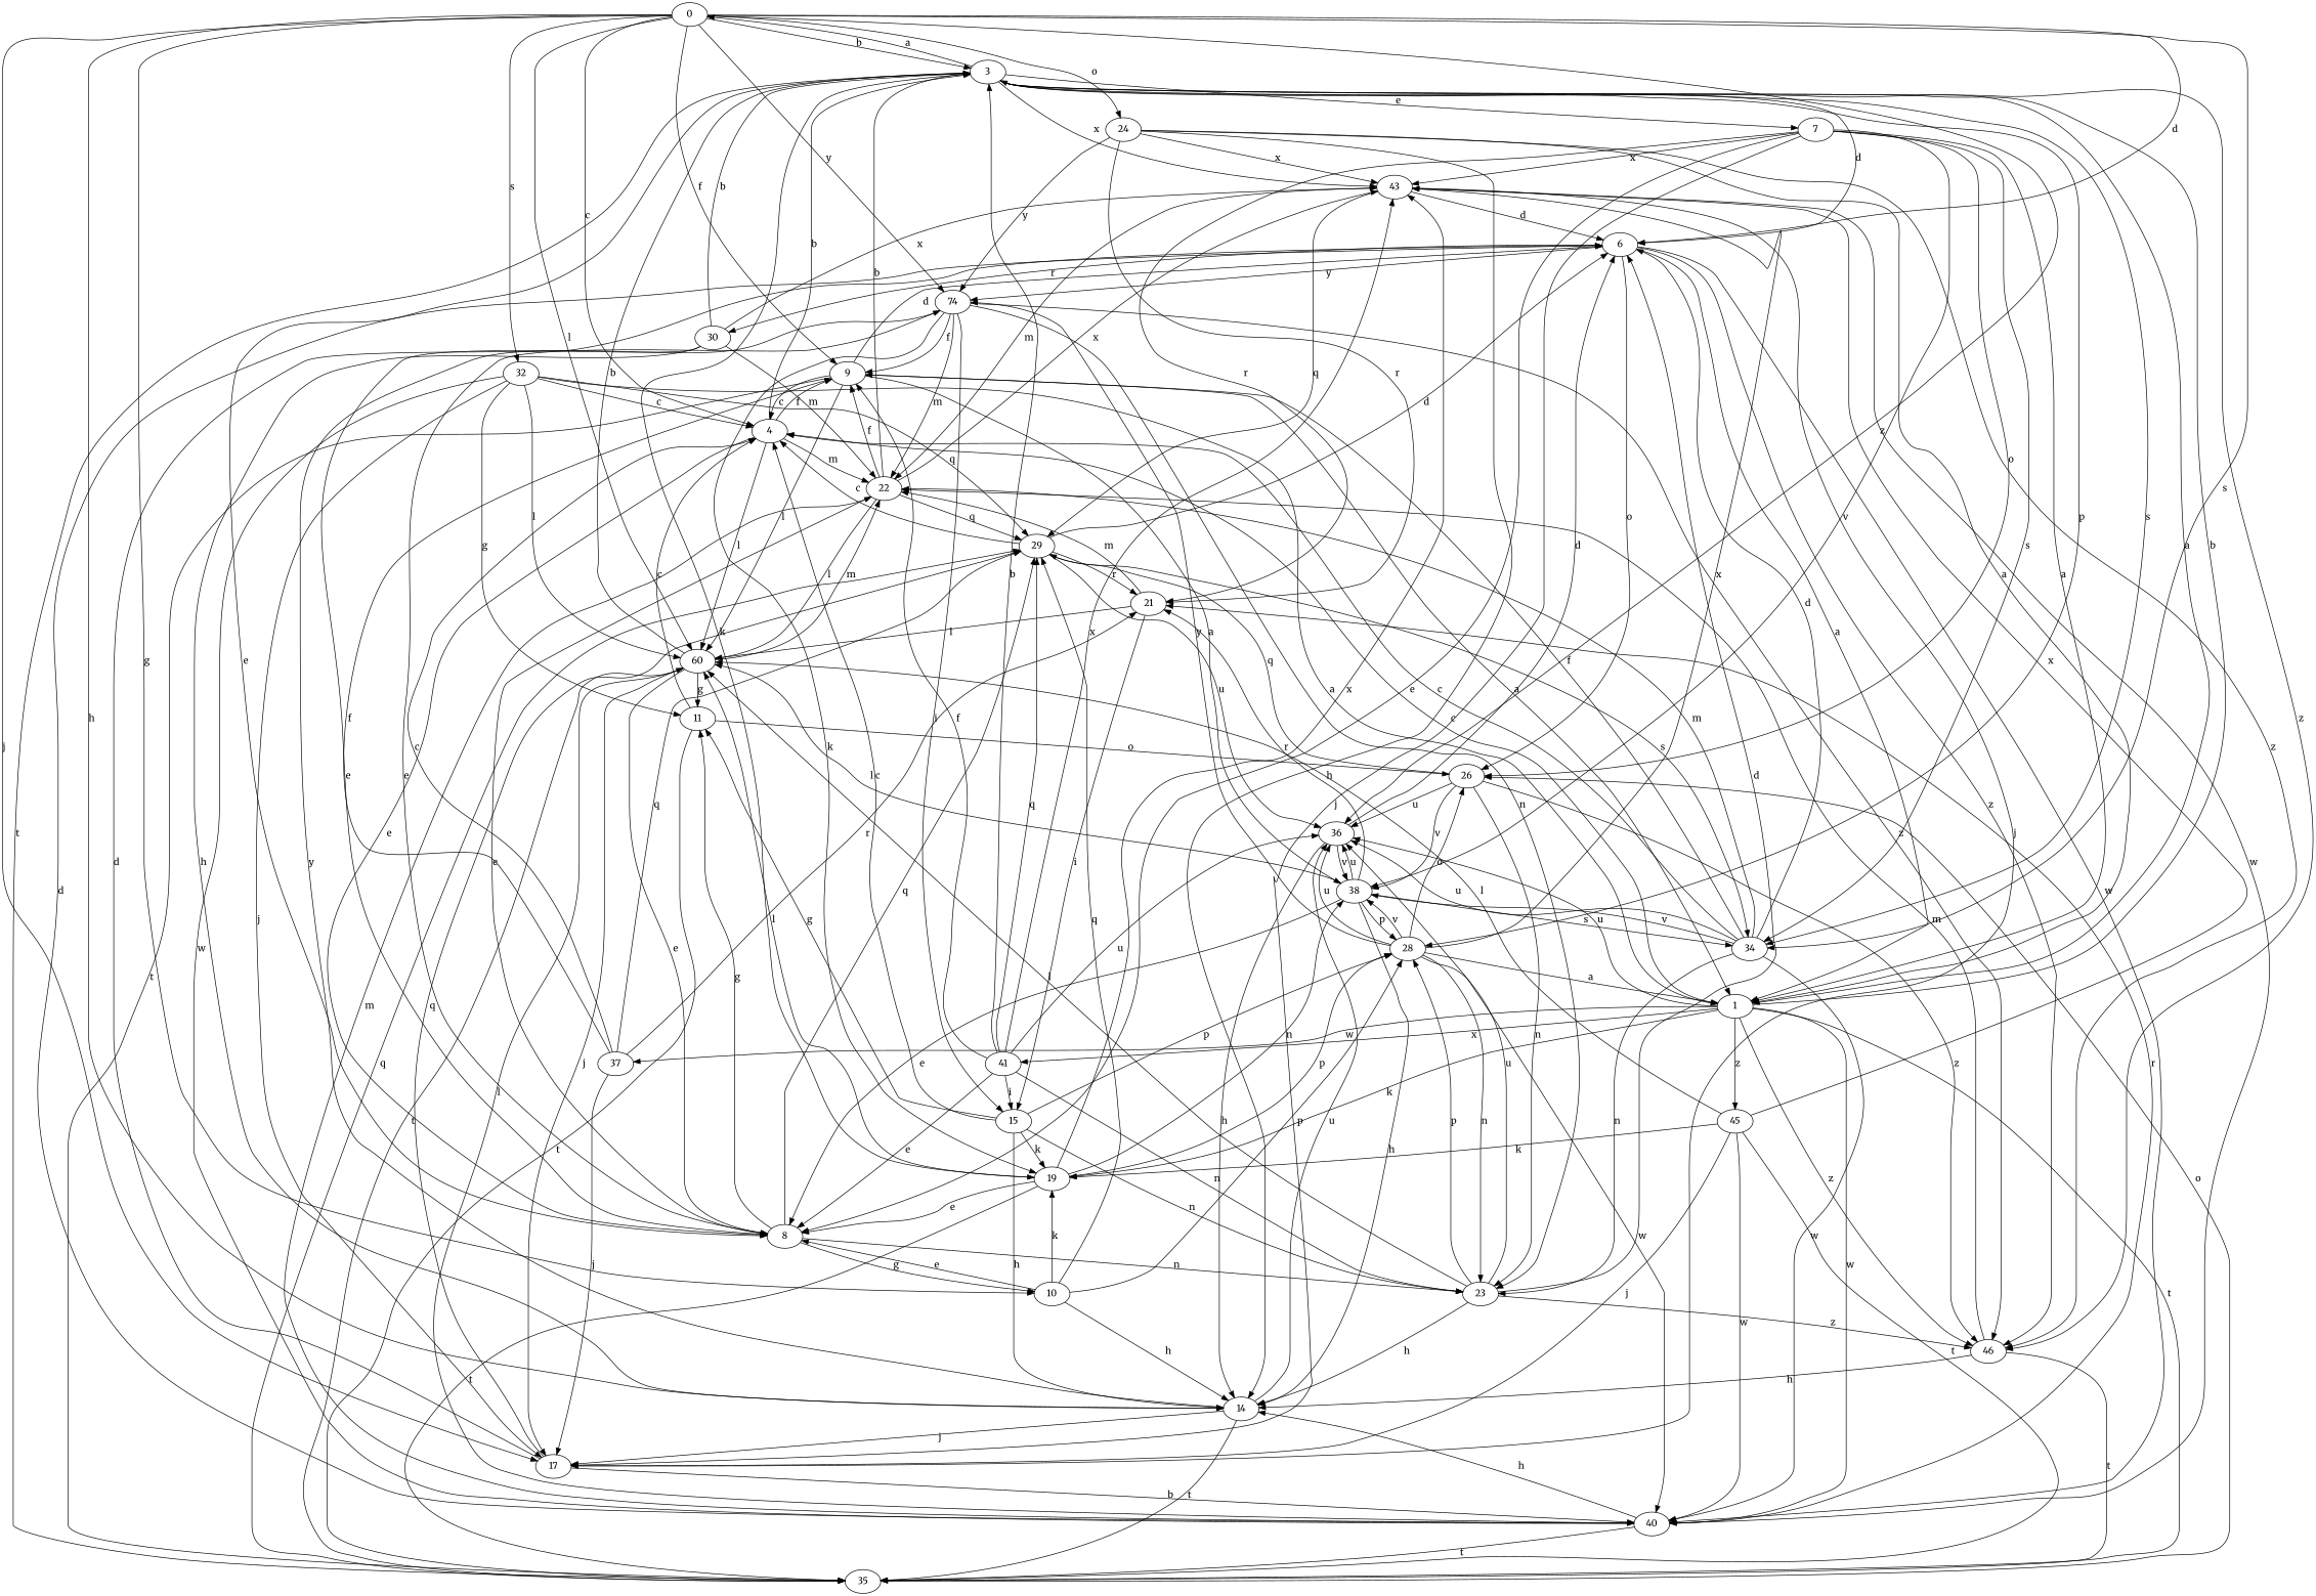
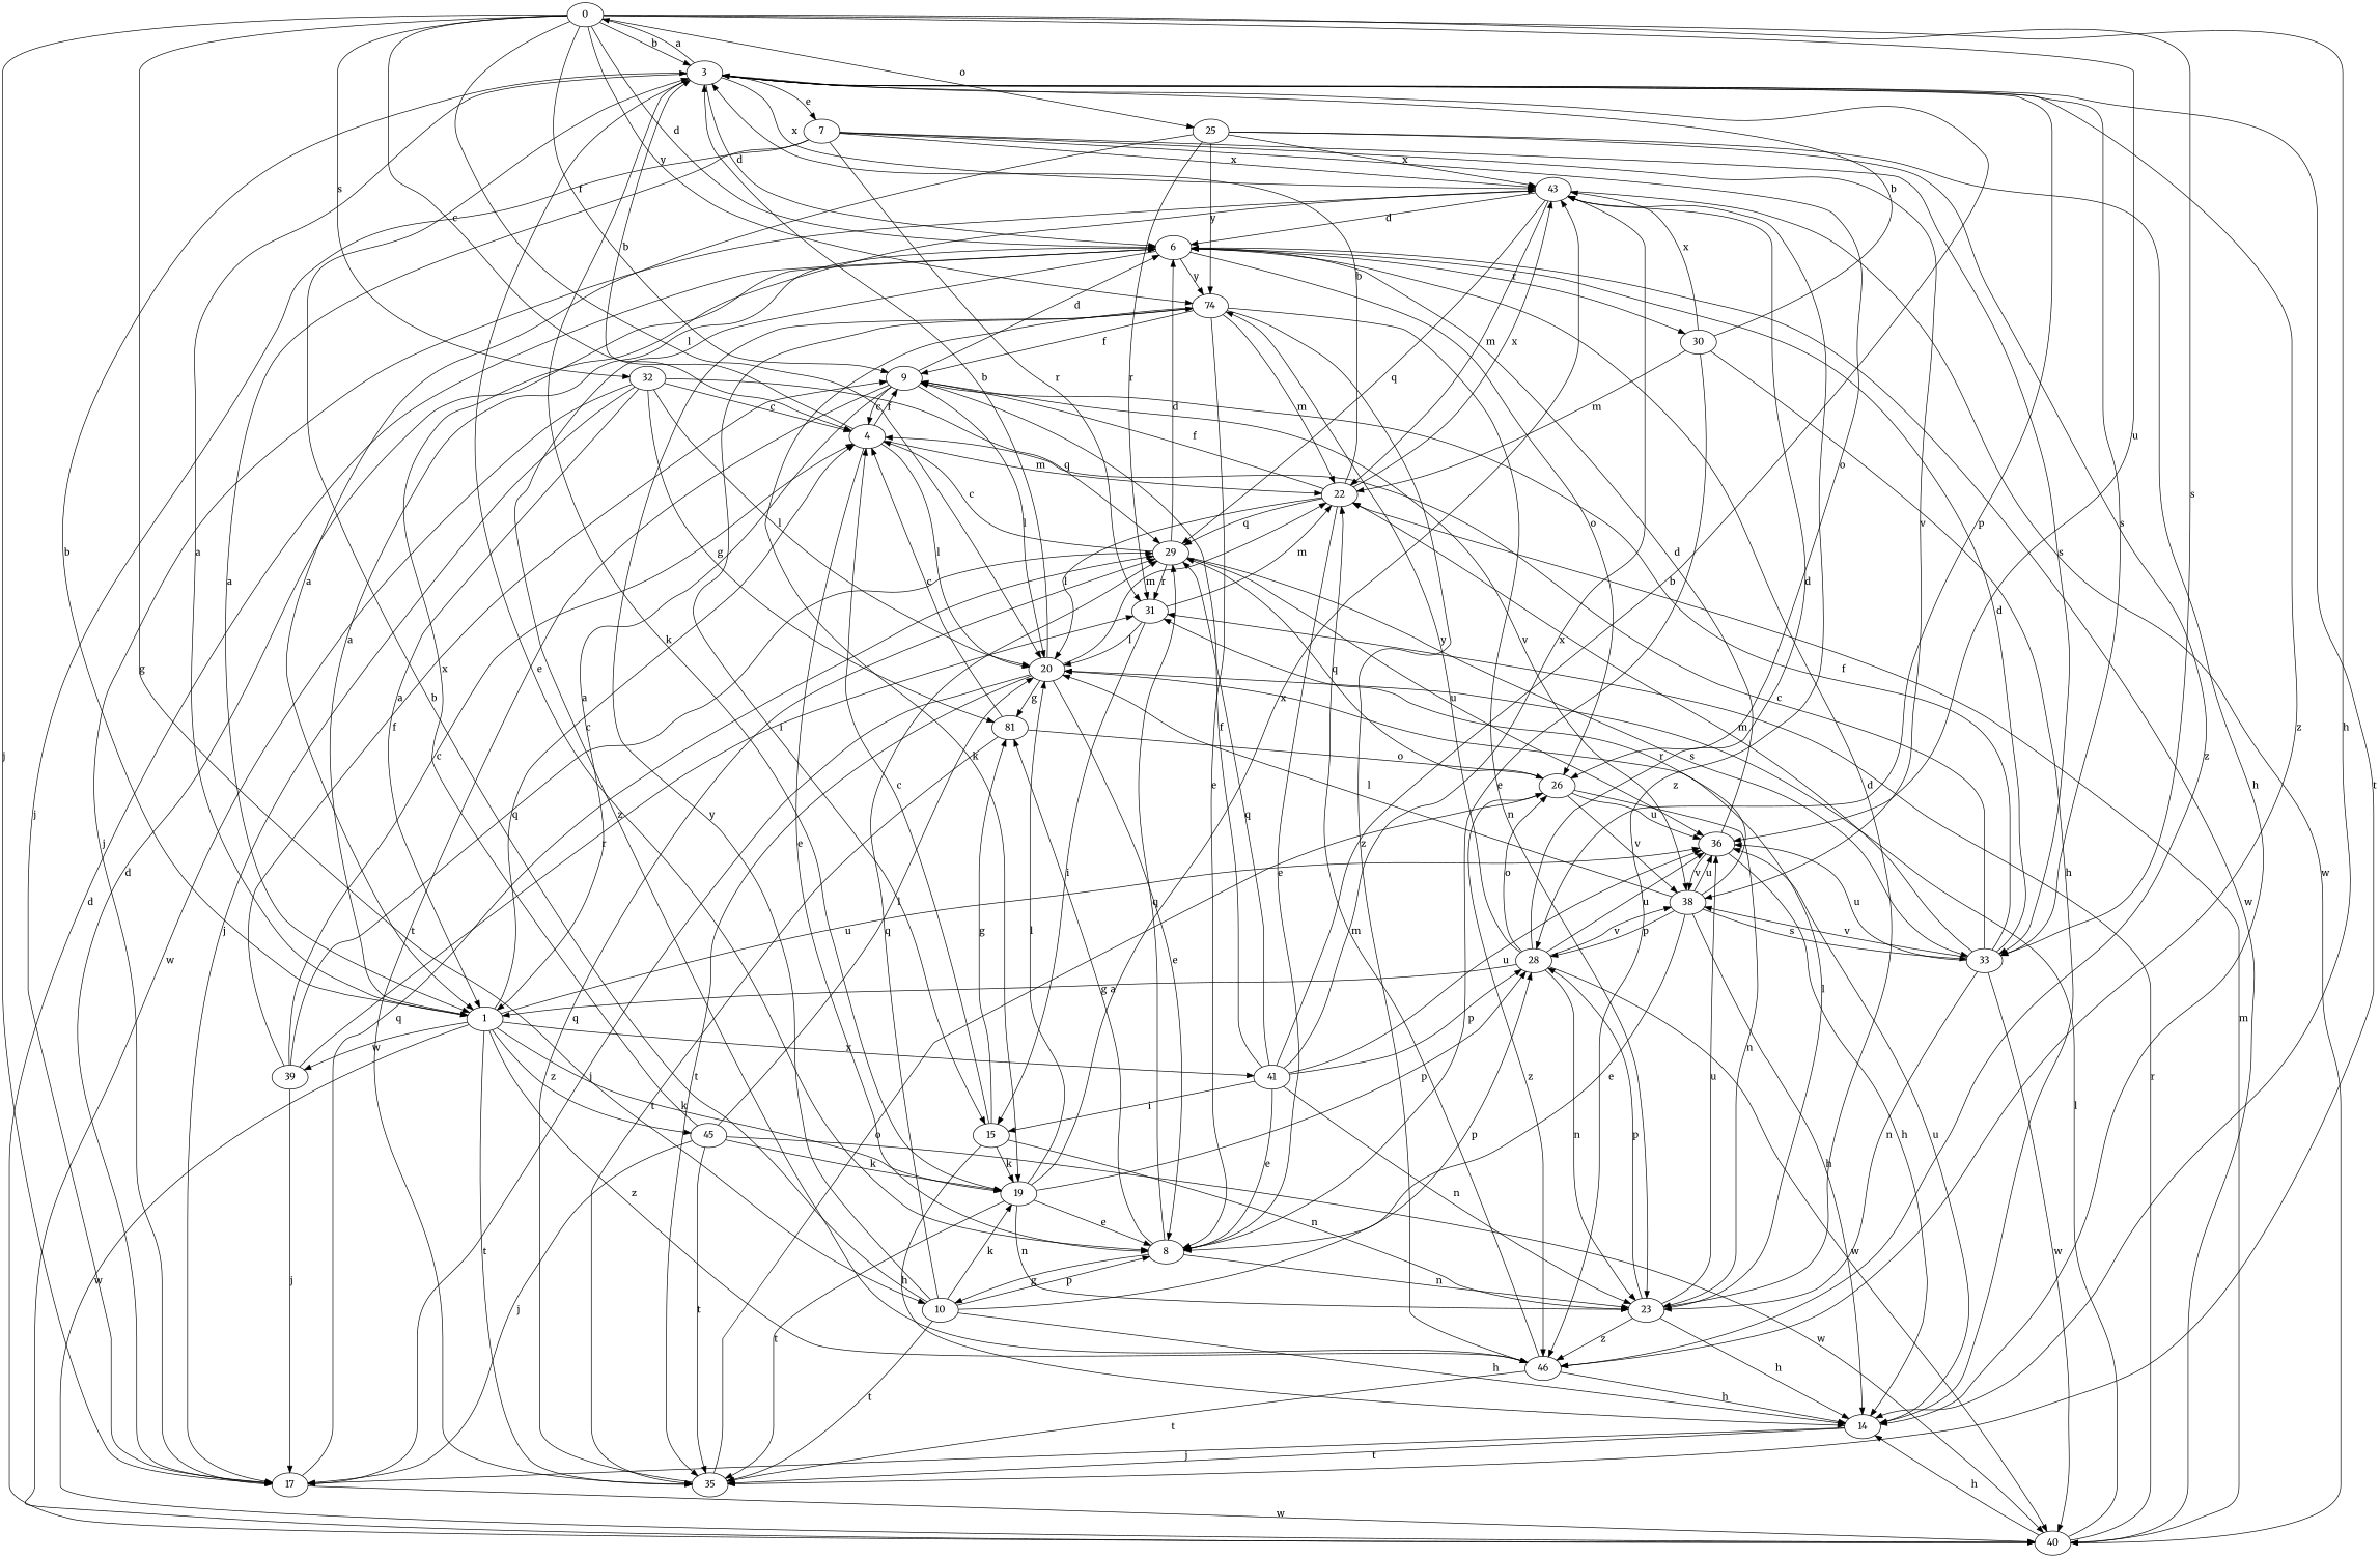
  strict digraph {
    fontname=Merriweather
    node [fontname=Merriweather]
    edge [fontname=Merriweather]
    0
    3
    4
    6
    9
    10
    14
    17
-   20 [label=60]
-   25 [label=24]
+   20
+   25
    32
-   33 [label=34]
+   33
    36
    n14 [label=74]
    1
    19
    35
    46
    7
    8
    28
    43
    22
    40
    26
    30
    38
    29
-   11
-   31 [label=21]
+   11 [label=81]
+   31
    23
    15
-   39 [label=37]
+   39
    41
    45
    0 -> 3 [label=b]
    0 -> 4 [label=c]
    0 -> 6 [label=d]
    0 -> 9 [label=f]
    0 -> 10 [label=g]
    0 -> 14 [label=h]
    0 -> 17 [label=j]
    0 -> 20 [label=l]
    0 -> 25 [label=o]
    0 -> 32 [label=s]
    0 -> 33 [label=s]
-   0 -> 36 [label=z]
+   0 -> 36 [label=u]
    0 -> n14 [label=y]
    3 -> 0 [label=a]
    3 -> 6 [label=d]
    3 -> 33 [label=s]
    3 -> 1 [label=a]
    3 -> 19 [label=k]
    3 -> 35 [label=t]
    3 -> 46 [label=z]
    3 -> 7 [label=e]
    3 -> 8 [label=e]
    3 -> 28 [label=p]
    3 -> 43 [label=x]
    4 -> 3 [label=b]
    4 -> 9 [label=f]
    4 -> 20 [label=l]
    4 -> 8 [label=e]
    4 -> 22 [label=m]
    6 -> n14 [label=y]
    6 -> 1 [label=a]
    6 -> 46 [label=z]
    6 -> 40 [label=w]
    6 -> 26 [label=o]
    6 -> 30 [label=r]
    9 -> 4 [label=c]
    9 -> 6 [label=d]
    9 -> 20 [label=l]
    9 -> 1 [label=a]
    9 -> 35 [label=t]
-   9 -> 38 [label=a]
+   9 -> 38 [label=v]
+   10 -> 3 [label=b]
    10 -> 14 [label=h]
    10 -> 19 [label=k]
-   10 -> 8 [label=e]
+   10 -> 8 [label=p]
    10 -> 28 [label=p]
    10 -> 29 [label=q]
    14 -> 17 [label=j]
    14 -> 36 [label=u]
-   14 -> n14 [label=y]
+   10 -> n14 [label=y]
    14 -> 35 [label=t]
    17 -> 6 [label=d]
-   17 -> 40 [label=b]
+   17 -> 40 [label=w]
    17 -> 29 [label=q]
    20 -> 3 [label=b]
    20 -> 17 [label=j]
    20 -> 35 [label=t]
    20 -> 8 [label=e]
    20 -> 22 [label=m]
    20 -> 11 [label=g]
    25 -> 14 [label=h]
    25 -> n14 [label=y]
    25 -> 1 [label=a]
    25 -> 46 [label=z]
    25 -> 43 [label=x]
    25 -> 31 [label=r]
    32 -> 4 [label=c]
    32 -> 17 [label=j]
    32 -> 20 [label=l]
    32 -> 1 [label=a]
    32 -> 40 [label=w]
    32 -> 29 [label=q]
    32 -> 11 [label=g]
    33 -> 4 [label=c]
    33 -> 6 [label=d]
    33 -> 9 [label=f]
    33 -> 36 [label=u]
    33 -> 22 [label=m]
    33 -> 40 [label=w]
    33 -> 38 [label=v]
    33 -> 23 [label=n]
    36 -> 6 [label=d]
    36 -> 14 [label=h]
    36 -> 38 [label=v]
    n14 -> 9 [label=f]
    n14 -> 19 [label=k]
    n14 -> 46 [label=z]
    n14 -> 8 [label=e]
    n14 -> 22 [label=m]
    n14 -> 23 [label=n]
    n14 -> 15 [label=i]
    1 -> 3 [label=b]
    1 -> 4 [label=c]
    1 -> 36 [label=u]
    1 -> 19 [label=k]
    1 -> 35 [label=t]
    1 -> 46 [label=z]
    1 -> 40 [label=w]
    1 -> 39 [label=w]
    1 -> 41 [label=x]
    1 -> 45 [label=z]
    19 -> 20 [label=l]
    19 -> 35 [label=t]
    19 -> 8 [label=e]
    19 -> 28 [label=p]
    19 -> 43 [label=x]
-   19 -> 38 [label=n]
+   19 -> 23 [label=n]
    35 -> 26 [label=o]
    35 -> 29 [label=q]
    46 -> 14 [label=h]
    46 -> 35 [label=t]
    46 -> 22 [label=m]
    7 -> 17 [label=j]
    7 -> 33 [label=s]
    7 -> 1 [label=a]
-   7 -> 8 [label=e]
    7 -> 43 [label=x]
    7 -> 26 [label=o]
    7 -> 38 [label=v]
    7 -> 31 [label=r]
    8 -> 10 [label=g]
    8 -> 29 [label=q]
    8 -> 11 [label=g]
    8 -> 23 [label=n]
    28 -> 36 [label=u]
    28 -> n14 [label=y]
    28 -> 1 [label=a]
-   28 -> 43 [label=x]
+   28 -> 43 [label=d]
    28 -> 40 [label=w]
    28 -> 26 [label=o]
    28 -> 38 [label=v]
    28 -> 23 [label=n]
    43 -> 6 [label=d]
    43 -> 17 [label=j]
+   43 -> 46 [label=z]
    43 -> 22 [label=m]
    43 -> 40 [label=w]
    43 -> 29 [label=q]
    22 -> 3 [label=b]
    22 -> 9 [label=f]
    22 -> 20 [label=l]
    22 -> 8 [label=e]
    22 -> 43 [label=x]
    22 -> 29 [label=q]
    40 -> 6 [label=d]
    40 -> 14 [label=h]
    40 -> 20 [label=l]
-   40 -> 35 [label=t]
+   10 -> 35 [label=t]
    40 -> 22 [label=m]
    40 -> 31 [label=r]
    26 -> 36 [label=u]
    26 -> 46 [label=z]
    26 -> 38 [label=v]
    26 -> 29 [label=q]
    26 -> 23 [label=n]
    30 -> 3 [label=b]
    30 -> 14 [label=h]
    30 -> 8 [label=e]
    30 -> 43 [label=x]
    30 -> 22 [label=m]
    38 -> 14 [label=h]
    38 -> 20 [label=l]
    38 -> 33 [label=s]
    38 -> 36 [label=u]
    38 -> 8 [label=e]
    38 -> 28 [label=p]
    38 -> 31 [label=r]
    29 -> 4 [label=c]
    29 -> 6 [label=d]
    29 -> 33 [label=s]
    29 -> 36 [label=u]
    29 -> 31 [label=r]
    11 -> 4 [label=c]
    11 -> 35 [label=t]
    11 -> 26 [label=o]
    31 -> 20 [label=l]
    31 -> 22 [label=m]
    31 -> 15 [label=i]
    23 -> 6 [label=d]
    23 -> 14 [label=h]
    23 -> 20 [label=l]
    23 -> 36 [label=u]
    23 -> 46 [label=z]
    23 -> 28 [label=p]
    15 -> 4 [label=c]
    15 -> 14 [label=h]
    15 -> 19 [label=k]
-   15 -> 28 [label=p]
+   41 -> 28 [label=p]
    15 -> 11 [label=g]
    15 -> 23 [label=n]
    39 -> 4 [label=c]
    39 -> 9 [label=f]
    39 -> 17 [label=j]
    39 -> 29 [label=q]
    39 -> 31 [label=r]
    41 -> 3 [label=b]
    41 -> 9 [label=f]
    41 -> 36 [label=u]
    41 -> 8 [label=e]
    41 -> 43 [label=x]
    41 -> 29 [label=q]
    41 -> 23 [label=n]
    41 -> 15 [label=i]
    45 -> 17 [label=j]
    45 -> 20 [label=l]
    45 -> 19 [label=k]
    45 -> 35 [label=t]
    45 -> 43 [label=x]
    45 -> 40 [label=w]
  }
